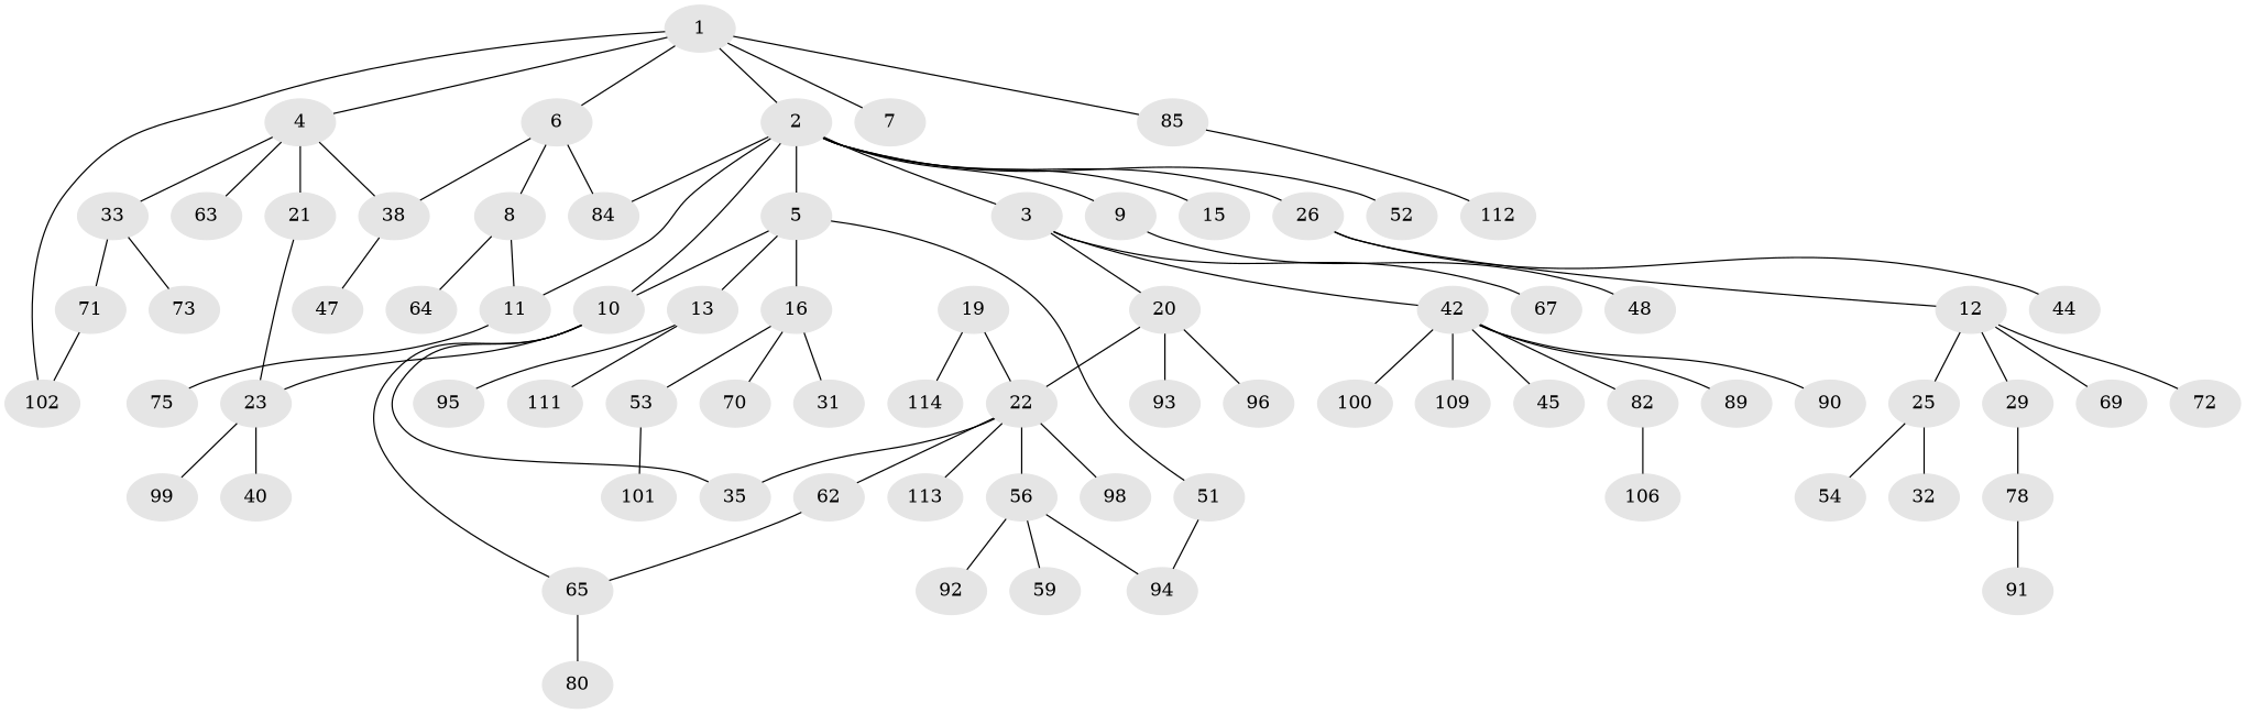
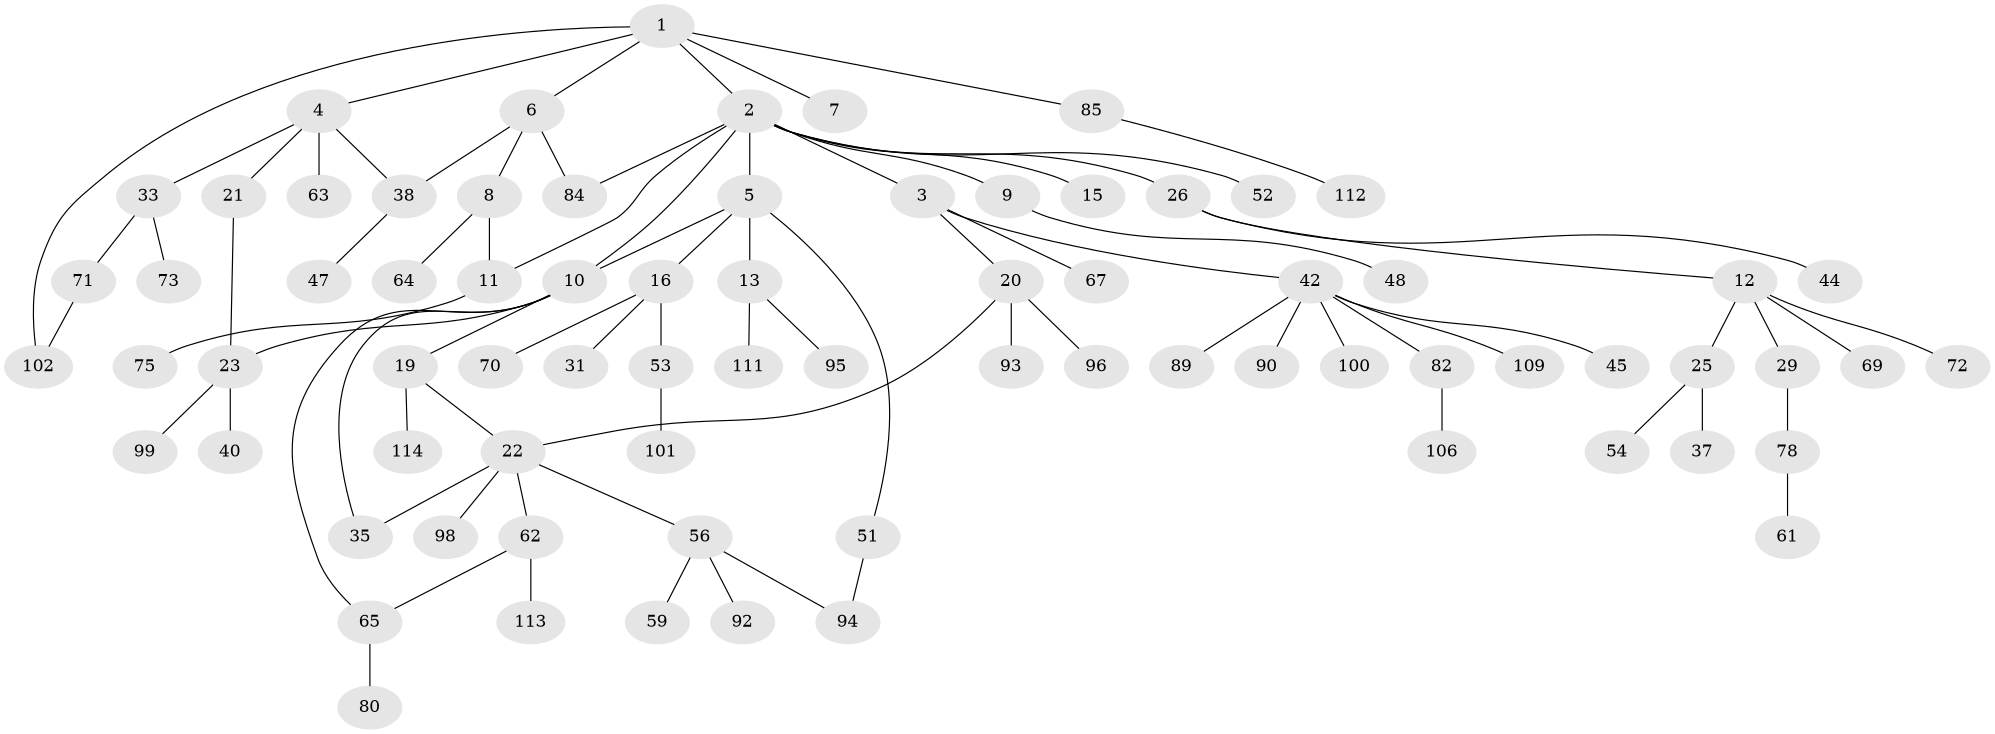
  graph {
    node [color=gray90 style=filled]
    1 [super="+77"]
    2 [super="+17"]
    4 [super="+32"]
    6 [super="+46"]
    7 [super="+36"]
    85
    102
    3 [super="+66"]
    5 [super="+30"]
    9
    10 [super="+27"]
    11 [super="+57"]
    15
    26 [super="+68"]
    52
    84 [super="+110"]
    21
    33 [super="+39"]
    38 [super="+88"]
    63
    8
    71 [super="+107"]
    112
    20 [super="+50"]
    42 [super="+74"]
    67
    13 [super="+14"]
    16 [super="+18"]
    51
    48 [super="+82"]
    19 [super="+34"]
    23 [super="+28"]
    35 [super="+106"]
    65 [super="+86"]
    75
    25 [super="+41"]
-   37 [label=32]
+   37
    54 [super="+108"]
    12 [super="+60"]
    44
    29 [super="+55"]
    69 [super="+76"]
    72 [super="+87"]
    22 [super="+24"]
    93
    96
    45 [super="+49"]
    n48 [label=82]
    89
    90
    100
    109
    73
    47
    95
    111
    31
    53 [super="+58"]
    70
    94
    64 [super="+79"]
    114
    40 [super="+97"]
    99
    80
    78 [super="+103"]
    101
    56 [super="+61"]
    62 [super="+81"]
    98
    59
    92
    113
-   91
+   91 [label=61]
    n75 [label=106]
    1 -- 2
    1 -- 4
    1 -- 6
    1 -- 7
    1 -- 85
    1 -- 102
    2 -- 3
    2 -- 5
    2 -- 9
    2 -- 10
    2 -- 11
    2 -- 15
    2 -- 26
    2 -- 52
    2 -- 84
    4 -- 21
    4 -- 33
    4 -- 38
    4 -- 63
    6 -- 84
    6 -- 38
    6 -- 8
    85 -- 112
    3 -- 20
    3 -- 42
    3 -- 67
    5 -- 10
    5 -- 13
    5 -- 16
    5 -- 51
    9 -- 48
+   10 -- 19
    10 -- 23
    10 -- 35
    10 -- 65
    11 -- 75
    26 -- 12
    26 -- 44
    21 -- 23
    33 -- 71
    33 -- 73
    38 -- 47
    8 -- 11
    8 -- 64
    71 -- 102
    20 -- 22
    20 -- 93
    20 -- 96
    42 -- 45
    42 -- n48
    42 -- 89
    42 -- 90
    42 -- 100
    42 -- 109
    13 -- 95
    13 -- 111
    16 -- 31
    16 -- 53
    16 -- 70
    51 -- 94
    19 -- 22
    19 -- 114
    23 -- 40
    23 -- 99
    65 -- 80
    25 -- 37
    25 -- 54
    12 -- 25
    12 -- 29
    12 -- 69
    12 -- 72
    29 -- 78
    22 -- 35
    22 -- 56
    22 -- 62
    22 -- 98
    n48 -- n75
    53 -- 101
    78 -- 91
    56 -- 94
    56 -- 59
    56 -- 92
    62 -- 65
-   22 -- 113
+   62 -- 113
  }
